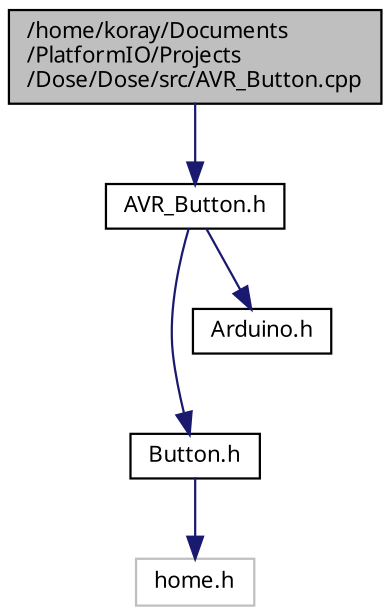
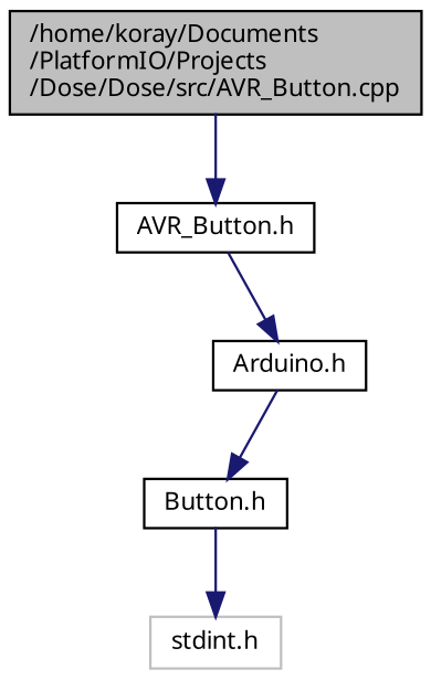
  digraph {
    fontname="Noto Sans"
    node [color=black fillcolor=white fontname="Noto Sans" fontsize=10 shape=record style=filled]
    edge [color=midnightblue fontname="Noto Sans" fontsize=10 labelfontname=Helvetica labelfontsize=10 style=solid]
    n1 [fillcolor=grey75 fontcolor=black height=0.2 label="/home/koray/Documents\l/PlatformIO/Projects\l/Dose/Dose/src/AVR_Button.cpp" width=0.4]
    n2 [height=0.2 label="AVR_Button.h" width=0.4]
    n3 [height=0.2 label="Button.h" width=0.4]
    n4 [height=0.2 label="Arduino.h" width=0.4]
-   n5 [color=grey75 height=0.2 label="home.h" width=0.4]
+   n5 [color=grey75 height=0.2 label="stdint.h" width=0.4]
    n1 -> n2
-   n2 -> n3
+   n4 -> n3
    n2 -> n4
    n3 -> n5
  }
